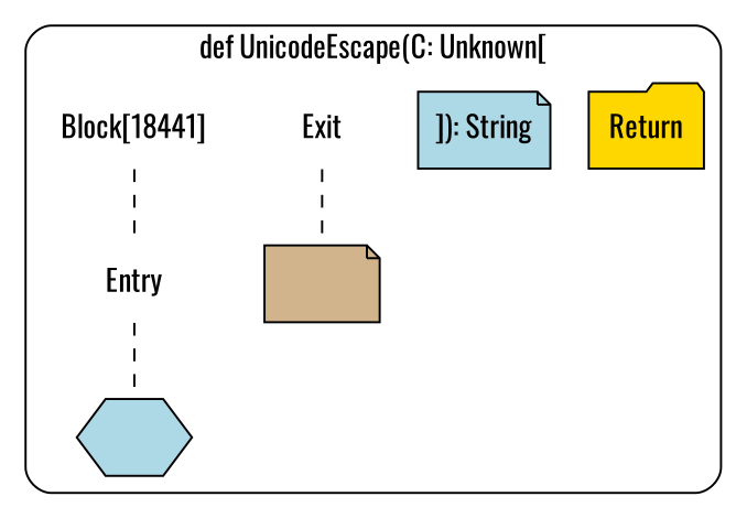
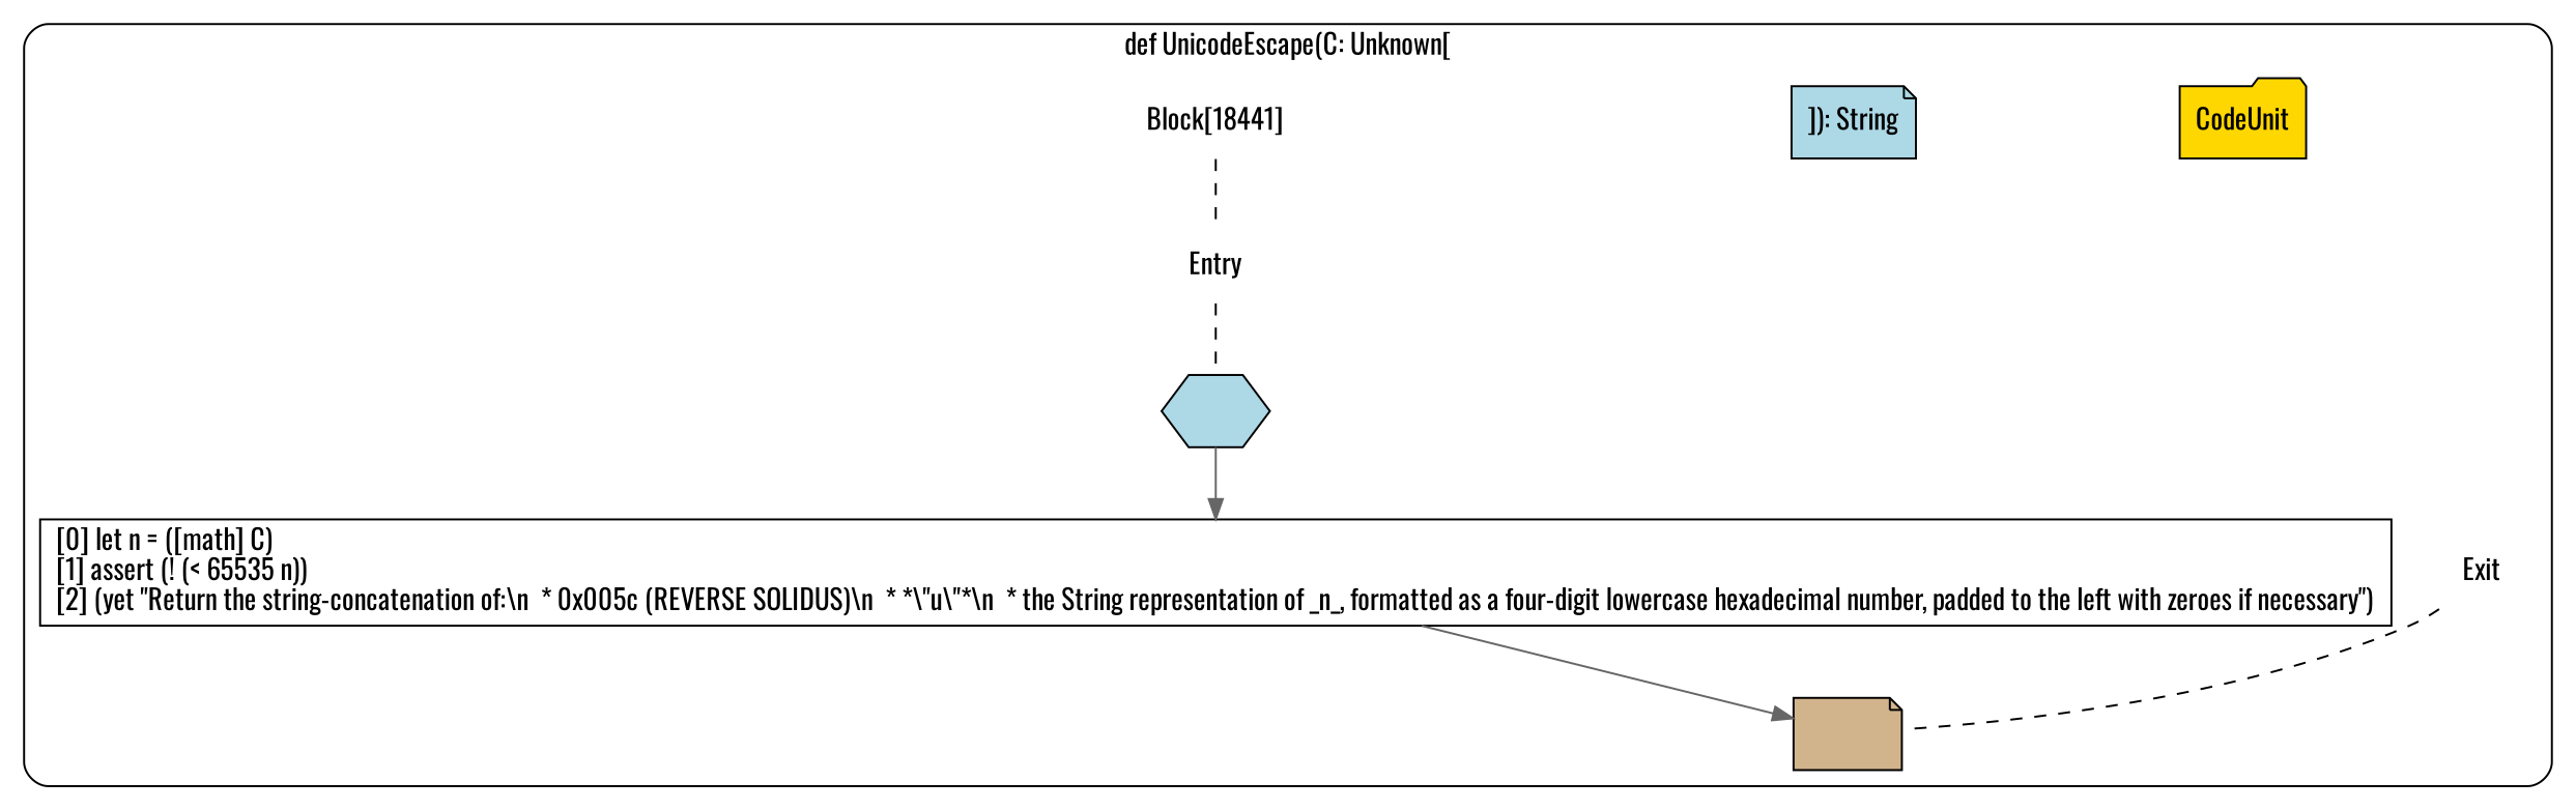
  digraph {
    fontname=Oswald
    node [fontname=Oswald shape=none style=filled]
    edge [arrowhead=none color=black fontname=Oswald style=dashed]
-   CodeUnit [fillcolor=gold shape=folder label=Return]
+   CodeUnit [fillcolor=gold shape=folder]
    "]): String" [fillcolor=lightblue shape=note]
    n3 [label=<<font color="black">Entry</font>> style=""]
    n4 [color=black fillcolor=lightblue label=" " shape=hexagon]
+   n5 [color=black fillcolor=white label=<<font color="black">[0] let n = ([math] C)<BR ALIGN="LEFT"/>[1] assert (! (&lt; 65535 n))<BR ALIGN="LEFT"/>[2] (yet &quot;Return the string-concatenation of:\n  * 0x005c (REVERSE SOLIDUS)\n  * *\&quot;u\&quot;*\n  * the String representation of _n_, formatted as a four-digit lowercase hexadecimal number, padded to the left with zeroes if necessary&quot;)<BR ALIGN="LEFT"/></font>> shape=box]
    n6 [color=black fillcolor=tan label=" " shape=note]
    n7 [label=<<font color="black">Exit</font>> style=""]
    n8 [label=<<font color="black">Block[18441]</font>> style=""]
    subgraph cluster_1 {
      label="def UnicodeEscape(C: Unknown["
      style=rounded
      CodeUnit
      "]): String"
      n3
      n4
+     n5
      n6
      n7
      n8
    }
    n3 -> n4
+   n4 -> n5 [color=gray40 arrowhead="" style=""]
+   n5 -> n6 [color=gray40 arrowhead="" style=""]
    n7 -> n6
    n8 -> n3
  }
